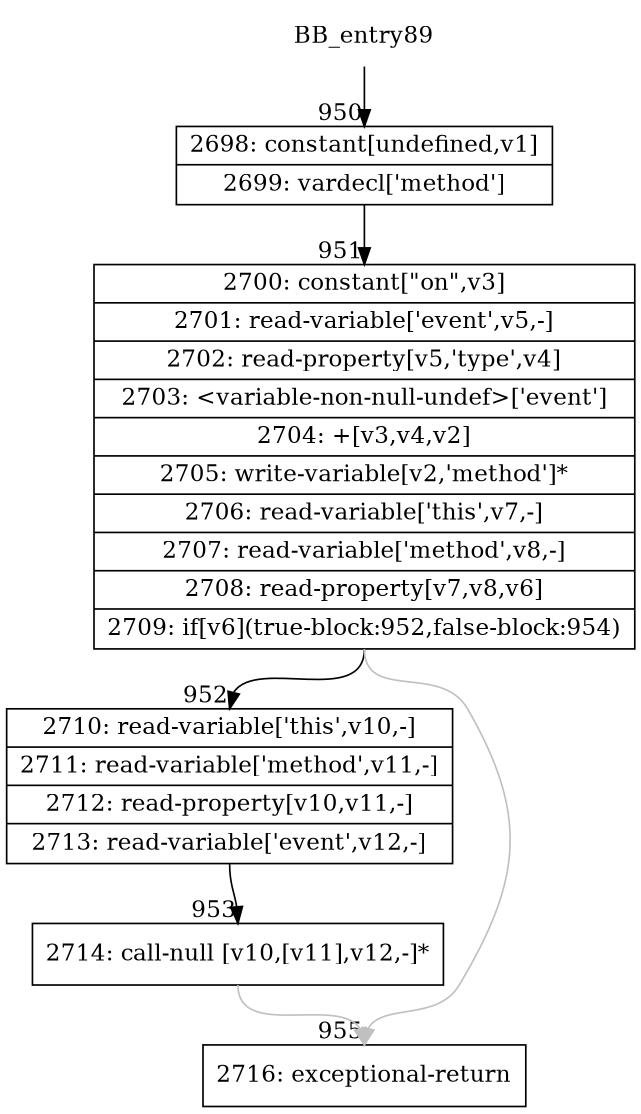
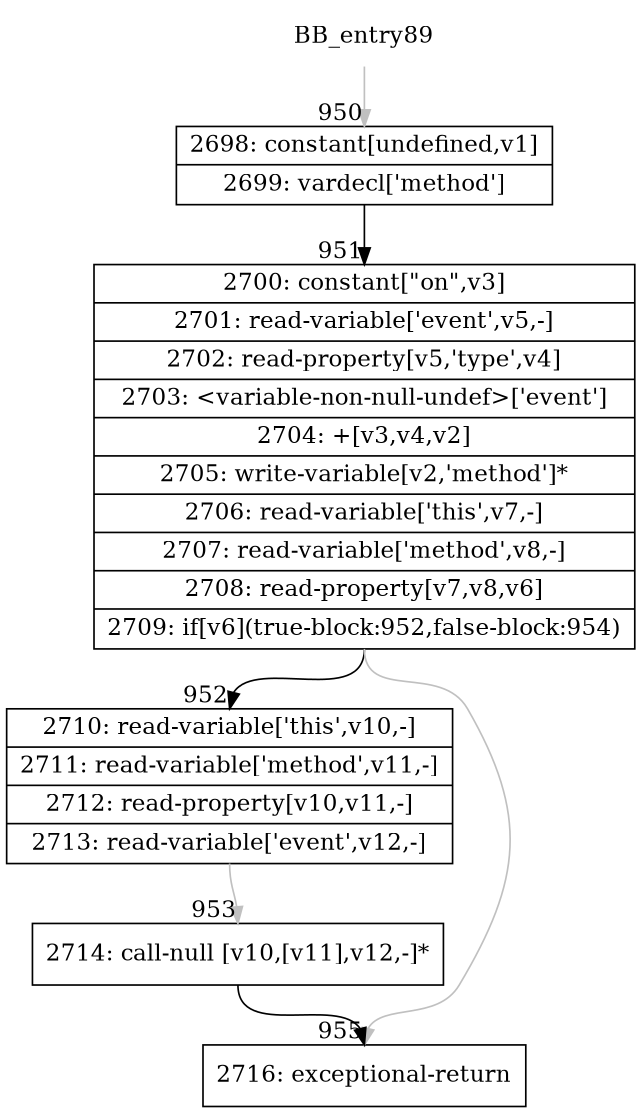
  digraph {
    rankdir=TD
    node [shape=record]
    edge [headport=n tailport=s]
    BB_entry89 [shape=none]
    n2 [label="{2698: constant[undefined,v1]|2699: vardecl['method']}"]
    n3 [label="{2700: constant[\"on\",v3]|2701: read-variable['event',v5,-]|2702: read-property[v5,'type',v4]|2703: \<variable-non-null-undef\>['event']|2704: +[v3,v4,v2]|2705: write-variable[v2,'method']*|2706: read-variable['this',v7,-]|2707: read-variable['method',v8,-]|2708: read-property[v7,v8,v6]|2709: if[v6](true-block:952,false-block:954)}"]
    n4 [label="{2710: read-variable['this',v10,-]|2711: read-variable['method',v11,-]|2712: read-property[v10,v11,-]|2713: read-variable['event',v12,-]}"]
    n5 [label="{2716: exceptional-return}"]
    n6 [label="{2714: call-null [v10,[v11],v12,-]*}"]
-   BB_entry89 -> n2 [headlabel="    950"]
+   BB_entry89 -> n2 [headlabel="    950" color=gray]
    n2 -> n3 [headlabel="      951"]
    n3 -> n4 [headlabel="      952"]
    n3 -> n5 [color=gray headlabel="      955"]
-   n4 -> n6 [headlabel="      953"]
-   n6 -> n5 [color=gray]
+   n4 -> n6 [headlabel="      953" color=gray]
+   n6 -> n5 [color=black]
  }
